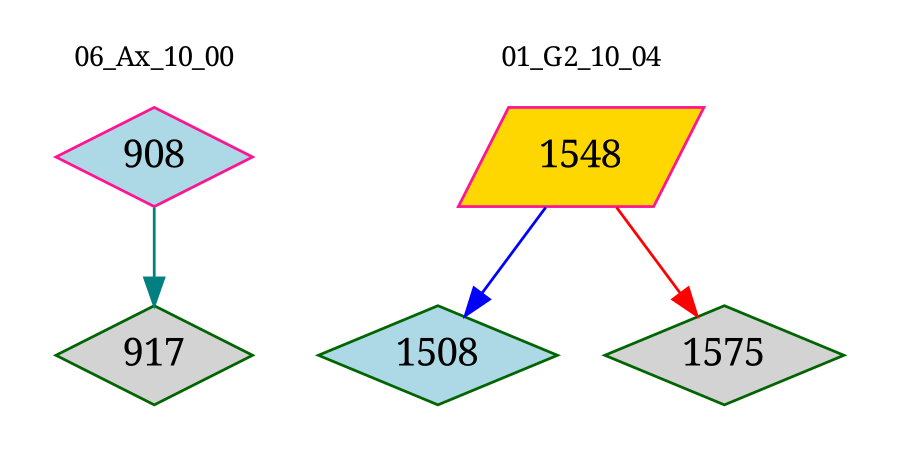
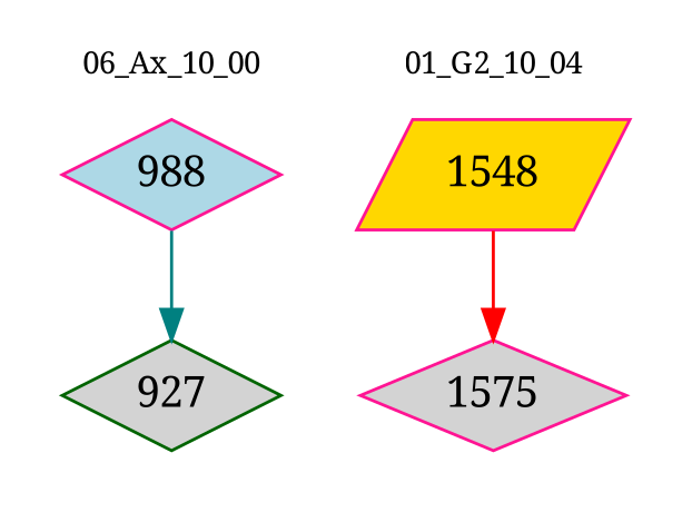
  digraph {
    fontname="Noto Serif"
    node [color=deeppink fillcolor=lightblue fontname="Noto Serif" shape=diamond style=filled]
    edge [fontname="Noto Serif"]
-   n1 [label=908]
-   n2 [color=darkgreen fillcolor=lightgrey label=917]
+   n1 [label=988]
+   n2 [color=darkgreen fillcolor=lightgrey label=927]
    n3 [fillcolor=gold label=1548 shape=parallelogram]
-   n4 [color=darkgreen label=1508]
-   n5 [color=darkgreen fillcolor=lightgrey label=1575]
+   n5 [fillcolor=lightgrey label=1575]
    subgraph cluster_1 {
      color=white
      fontsize=10
      label="06_Ax_10_00"
      n1
      n2
    }
    subgraph cluster_2 {
      color=white
      fontsize=10
      label="01_G2_10_04"
      n3
-     n4
      n5
    }
    n1 -> n2 [color=teal]
-   n3 -> n4 [color=blue]
    n3 -> n5 [color=red]
  }
